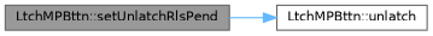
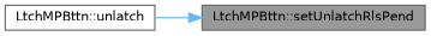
  digraph {
    rankdir=RL
    node [fontname=Helvetica fontsize=10 shape=box style=filled]
    n1 [color=gray40 fillcolor=grey60 fontcolor=black height=0.2 label="LtchMPBttn::setUnlatchRlsPend" width=0.4]
    n2 [color=grey40 fillcolor=white height=0.2 label="LtchMPBttn::unlatch" width=0.4]
-   n2 -> n1 [color=steelblue1 dir=back fontname=Helvetica fontsize=10 labelfontname=Helvetica labelfontsize=10 style=solid]
+   n1 -> n2 [color=steelblue1 dir=back fontname=Helvetica fontsize=10 labelfontname=Helvetica labelfontsize=10 style=solid]
  }
